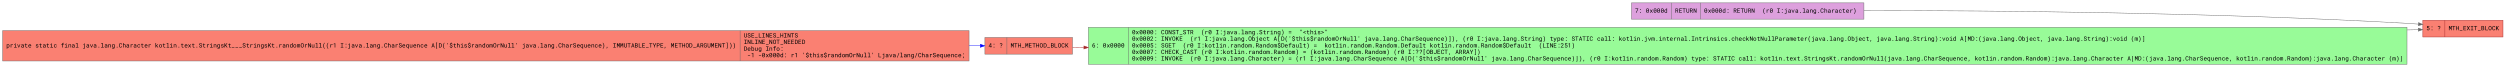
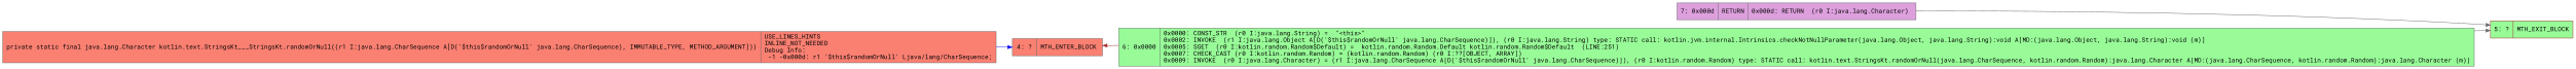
  digraph {
    fontname="Roboto Mono"
    rankdir=LR
    node [color=gray40 fillcolor=salmon fontname="Roboto Mono" shape=record style=filled]
    edge [color=gray40 fontname="Roboto Mono"]
-   n1 [label="{4\:\ ?|MTH_METHOD_BLOCK\l}"]
+   n1 [label="{4\:\ ?|MTH_ENTER_BLOCK\l}"]
    n2 [fillcolor=palegreen label="{6\:\ 0x0000|0x0000: CONST_STR  (r0 I:java.lang.String) =  \"\<this\>\" \l0x0002: INVOKE  (r1 I:java.lang.Object A[D('$this$randomOrNull' java.lang.CharSequence)]), (r0 I:java.lang.String) type: STATIC call: kotlin.jvm.internal.Intrinsics.checkNotNullParameter(java.lang.Object, java.lang.String):void A[MD:(java.lang.Object, java.lang.String):void (m)]\l0x0005: SGET  (r0 I:kotlin.random.Random$Default) =  kotlin.random.Random.Default kotlin.random.Random$Default  (LINE:251)\l0x0007: CHECK_CAST (r0 I:kotlin.random.Random) = (kotlin.random.Random) (r0 I:??[OBJECT, ARRAY]) \l0x0009: INVOKE  (r0 I:java.lang.Character) = (r1 I:java.lang.CharSequence A[D('$this$randomOrNull' java.lang.CharSequence)]), (r0 I:kotlin.random.Random) type: STATIC call: kotlin.text.StringsKt.randomOrNull(java.lang.CharSequence, kotlin.random.Random):java.lang.Character A[MD:(java.lang.CharSequence, kotlin.random.Random):java.lang.Character (m)]\l}"]
-   n3 [color=brown label="{5\:\ ?|MTH_EXIT_BLOCK\l}"]
+   n3 [color=brown fillcolor=palegreen label="{5\:\ ?|MTH_EXIT_BLOCK\l}"]
    n4 [fillcolor=plum label="{7\:\ 0x000d|RETURN\l|0x000d: RETURN  (r0 I:java.lang.Character) \l}"]
    n5 [label="{private static final java.lang.Character kotlin.text.StringsKt___StringsKt.randomOrNull((r1 I:java.lang.CharSequence A[D('$this$randomOrNull' java.lang.CharSequence), IMMUTABLE_TYPE, METHOD_ARGUMENT]))  | USE_LINES_HINTS\lINLINE_NOT_NEEDED\lDebug Info:\l  \-1 \-0x000d: r1 '$this$randomOrNull' Ljava\/lang\/CharSequence;\l}"]
-   n1 -> n2 [color=brown]
+   n2 -> n1 [color=brown]
    n2 -> n3
    n4 -> n3
    n5 -> n1 [color=blue]
  }
